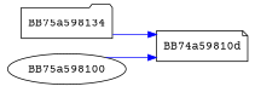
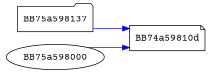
  digraph {
    fontname="Courier Prime"
    rankdir=LR
    splines=ortho
    node [fontname="Courier Prime"]
    edge [color=blue fontname="Courier Prime"]
    n1 [label=BB74a59810d shape=note]
-   BB75a598134 [shape=folder]
-   BB75a598100 [shape=ellipse]
+   BB75a598134 [shape=folder label=BB75a598137]
+   BB75a598100 [shape=ellipse label=BB75a598000]
    BB75a598134 -> n1
    BB75a598100 -> n1
  }
